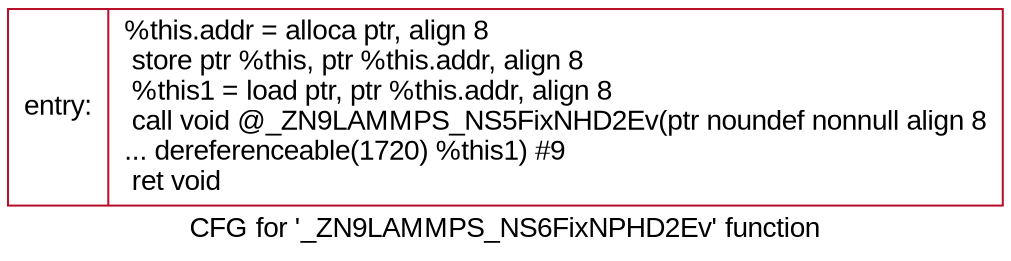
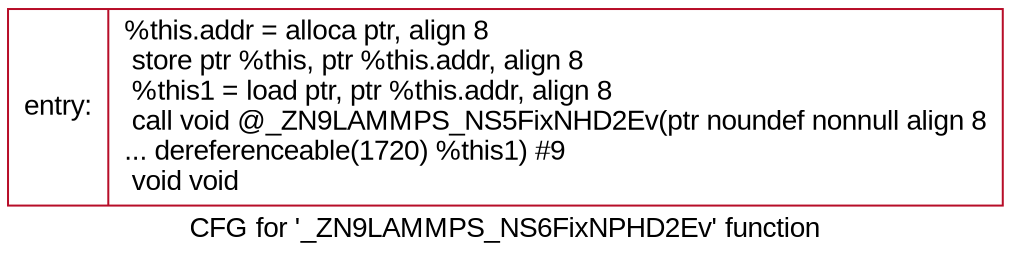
  digraph {
    label="CFG for '_ZN9LAMMPS_NS6FixNPHD2Ev' function"
    rankdir=LR
    fontname="Liberation Sans"
-   n1 [color="#b70d28ff" fillcolor=white fontname="Liberation Sans" label="{entry:\l|  %this.addr = alloca ptr, align 8\l  store ptr %this, ptr %this.addr, align 8\l  %this1 = load ptr, ptr %this.addr, align 8\l  call void @_ZN9LAMMPS_NS5FixNHD2Ev(ptr noundef nonnull align 8\l... dereferenceable(1720) %this1) #9\l  ret void\l}" shape=record style=filled]
+   n1 [color="#b70d28ff" fillcolor=white fontname="Liberation Sans" label="{entry:\l|  %this.addr = alloca ptr, align 8\l  store ptr %this, ptr %this.addr, align 8\l  %this1 = load ptr, ptr %this.addr, align 8\l  call void @_ZN9LAMMPS_NS5FixNHD2Ev(ptr noundef nonnull align 8\l... dereferenceable(1720) %this1) #9\l  void void\l}" shape=record style=filled]
  }
